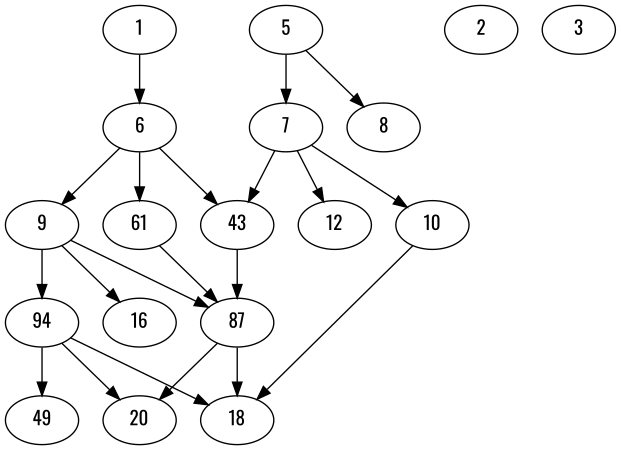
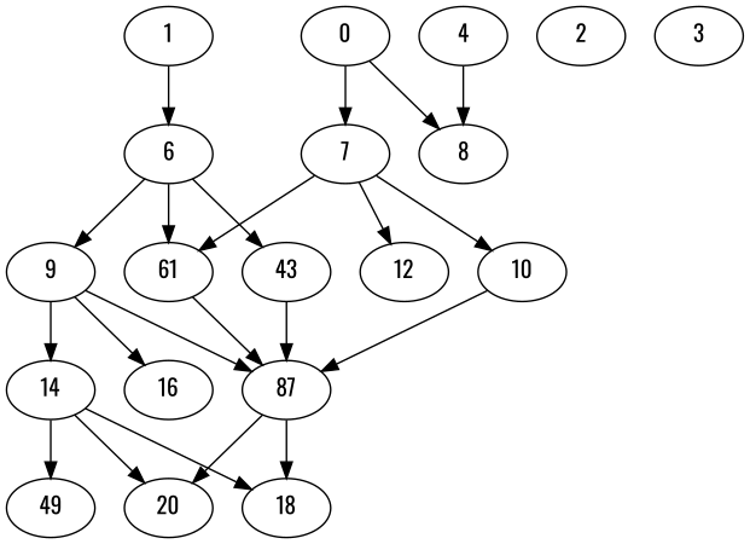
  digraph {
    fontname=Oswald
    node [alpha=0.03 fontname=Oswald]
    edge [fontname=Oswald]
    1 [alpha=0.16 expect_size=30237696]
    6 [alpha=0.07 expect_size=50248704]
    9 [alpha=0.19 expect_size=25525248]
    n4 [alpha=0.18 expect_size=15139840 label=61]
    n5 [alpha=0.02 expect_size=43891712 label=43]
    7 [expect_size=43641856]
    10 [alpha=0.12 expect_size=39545856]
    12 [alpha=0.15 expect_size=5844992]
-   14 [expect_size=45008896 label=94]
+   14 [expect_size=45008896]
    16 [alpha=0.08 expect_size=8238080]
    n11 [alpha=0.08 expect_size=24186880 label=87]
    2 [alpha=0.16 expect_size=41226240]
    3 [alpha=0.00 expect_size=9766912]
+   4 [alpha=0.04 expect_size=33611776]
    8 [alpha=0.01 expect_size=26632192]
-   5 [alpha=0.01 expect_size=41831424]
+   5 [alpha=0.01 expect_size=41831424 label=0]
    18 [alpha=0.10 expect_size=31164416]
    n18 [alpha=0.08 expect_size=34616320 label=49]
    20 [expect_size=32627712]
    1 -> 6
    6 -> 9
    6 -> n4
    6 -> n5
    9 -> 14
    9 -> 16
    9 -> n11
    n4 -> n11
    n5 -> n11
-   7 -> n5
+   7 -> n4
    7 -> 10
    7 -> 12
-   10 -> 18
+   10 -> n11
    14 -> 18
    14 -> n18
    14 -> 20
    n11 -> 18
    n11 -> 20
+   4 -> 8
    5 -> 7
    5 -> 8
  }
